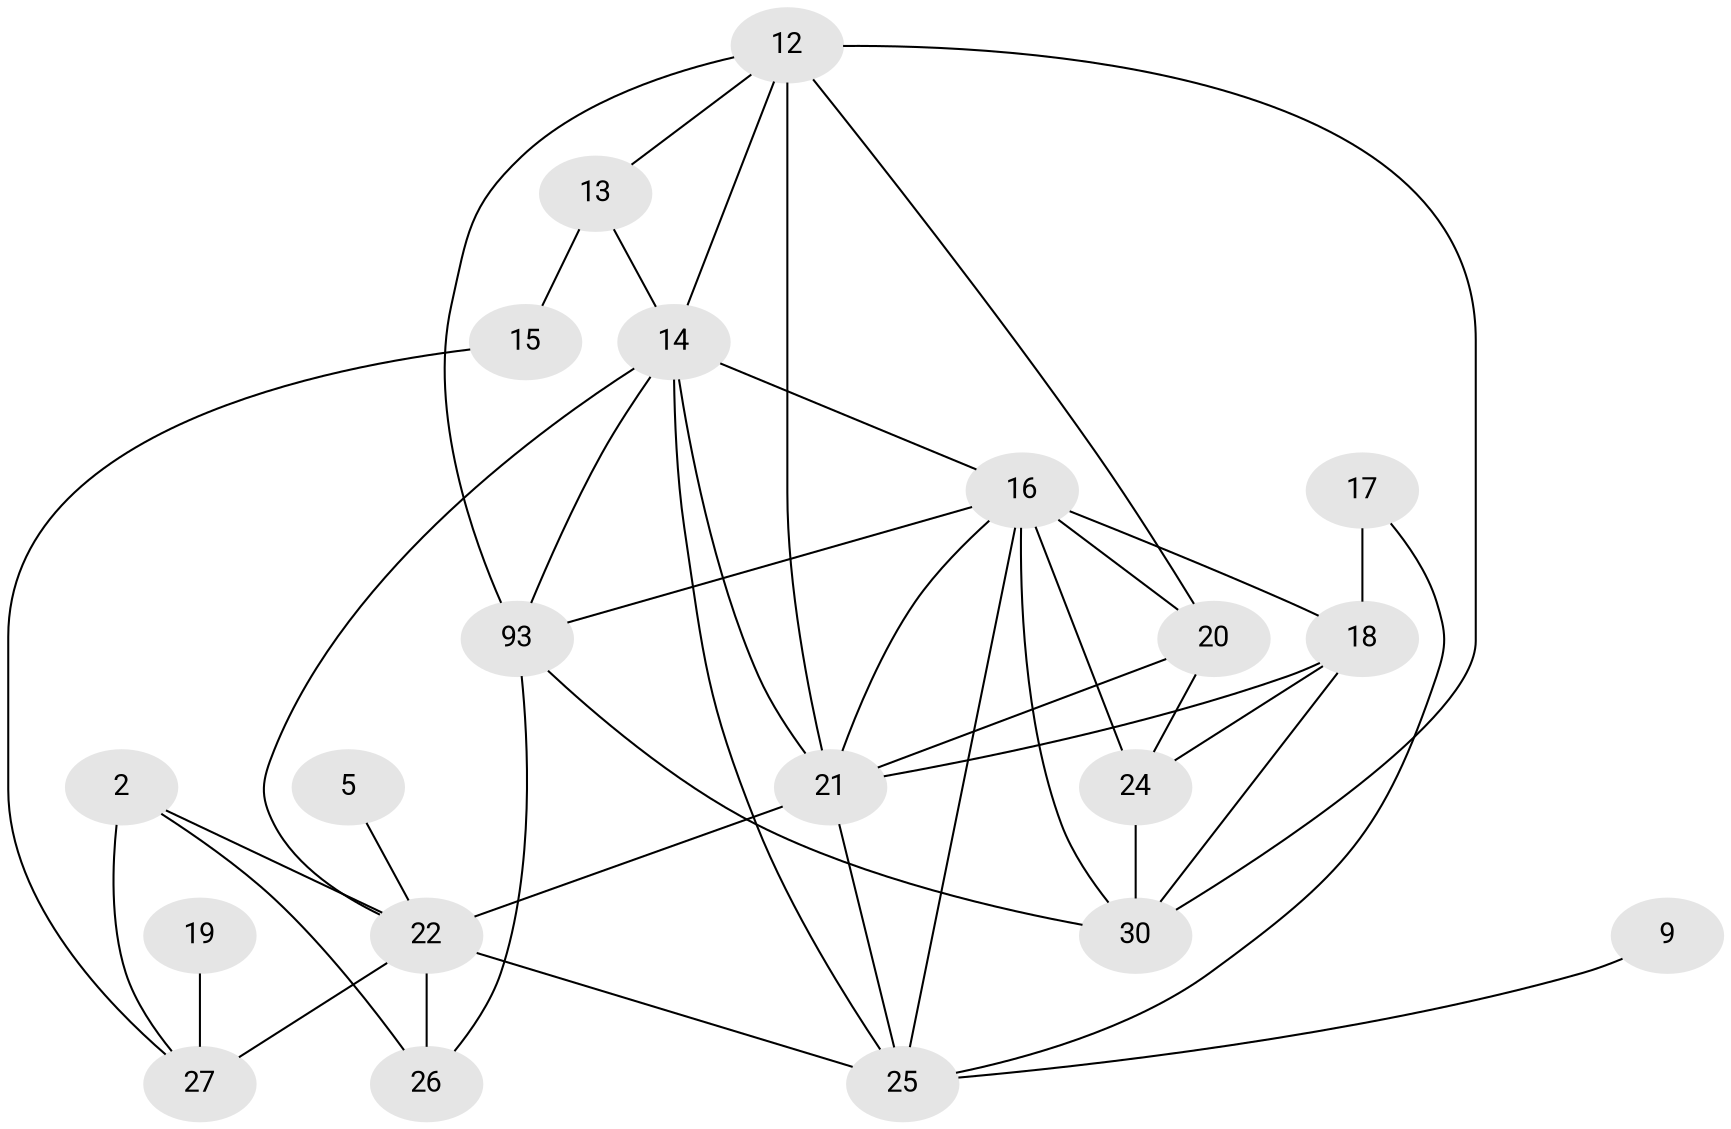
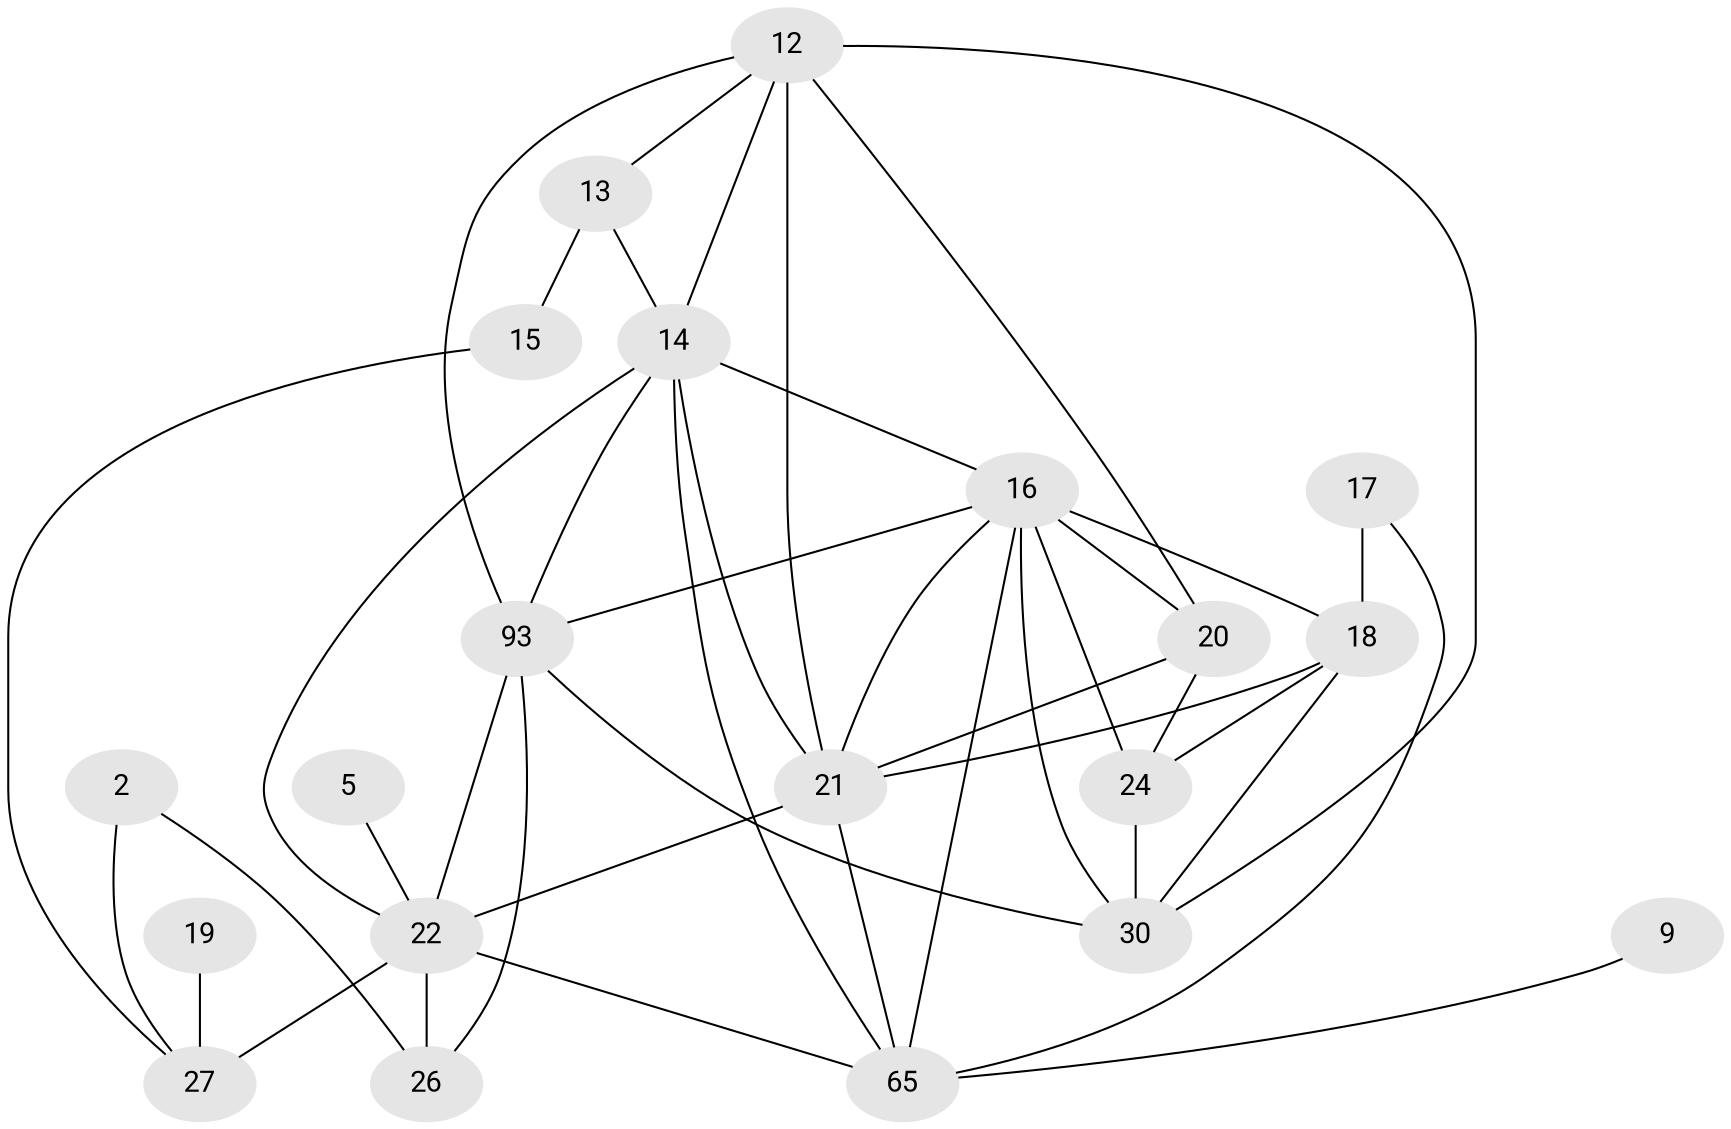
  graph {
    fontname=Roboto
    node [color=gray90 fontname=Roboto style=filled]
    edge [fontname=Roboto weight=1.0]
    2
    22
    26
    27
-   25
+   25 [label=65]
    5
    n7 [label=93]
    30
    9
    12
    13
    14
    20
    21
    15
    16
    24
    18
    17
    19
-   2 -- 22
+   n7 -- 22
    2 -- 26 [weight=2.0]
    2 -- 27
    22 -- 26
    22 -- 27 [weight=2.0]
    22 -- 25
    5 -- 22
    n7 -- 26 [weight=2.0]
    n7 -- 30
    9 -- 25
    12 -- n7
    12 -- 30
    12 -- 13
    12 -- 14
    12 -- 20 [weight=2.0]
    12 -- 21
    13 -- 14
    13 -- 15
    14 -- 22
    14 -- 25
    14 -- n7
    14 -- 21 [weight=2.0]
    14 -- 16
    20 -- 21
    20 -- 24
    21 -- 22
    21 -- 25
    15 -- 27
    16 -- 25
    16 -- n7 [weight=2.0]
    16 -- 30 [weight=2.0]
    16 -- 20 [weight=2.0]
    16 -- 21
    16 -- 24 [weight=2.0]
    16 -- 18 [weight=2.0]
    24 -- 30 [weight=2.0]
    18 -- 30
    18 -- 21 [weight=2.0]
    18 -- 24
    17 -- 25
    17 -- 18
    19 -- 27
  }
